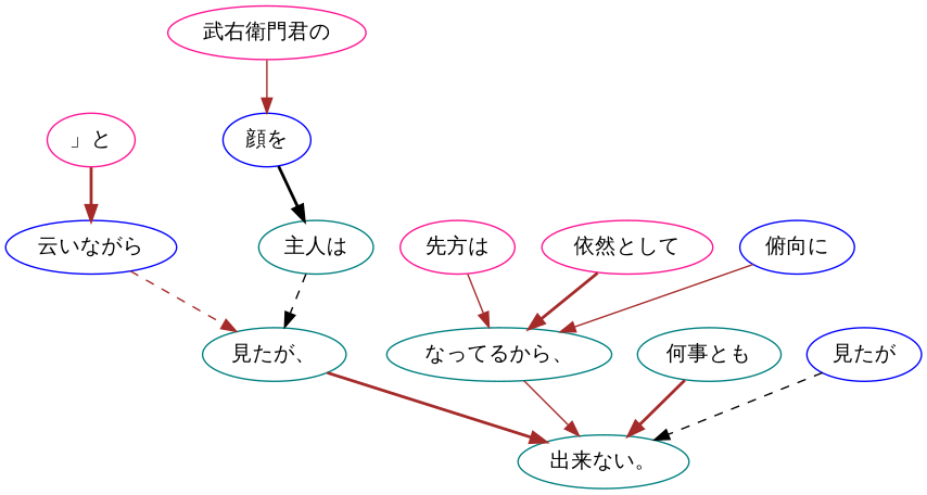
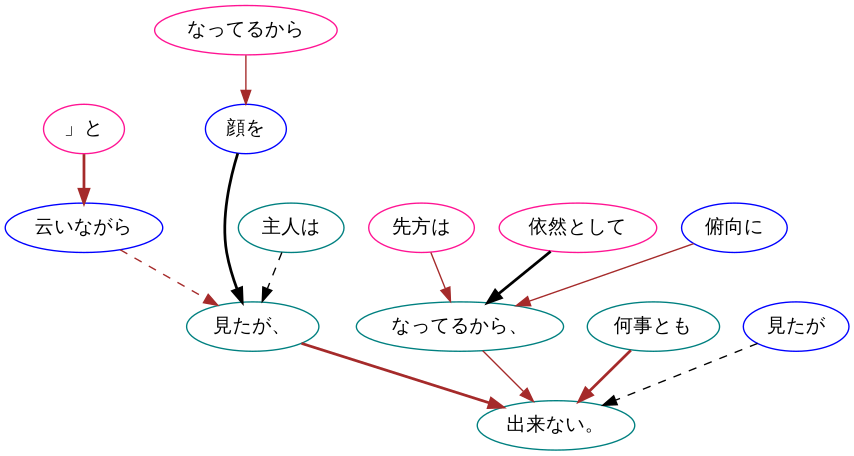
  digraph {
    fontname="Courier Prime"
    node [color=teal fontname="Courier Prime"]
    edge [color=brown fontname="Courier Prime" style=bold]
    n1 [color=deeppink label="」と"]
    n2 [color=blue label="云いながら"]
    n3 [label="見たが、"]
    n4 [label="出来ない。"]
    n5 [label="主人は"]
-   n6 [color=deeppink label="武右衛門君の"]
+   n6 [color=deeppink label="なってるから"]
    n7 [color=blue label="顔を"]
    n8 [color=deeppink label="先方は"]
    n9 [label="なってるから、"]
    n10 [color=deeppink label="依然として"]
    n11 [color=blue label="俯向に"]
    n12 [label="何事とも"]
    n13 [color=blue label="見たが"]
    n1 -> n2
    n2 -> n3 [style=dashed]
    n3 -> n4
    n5 -> n3 [color=black style=dashed]
    n6 -> n7 [style=solid]
-   n7 -> n5 [color=black]
+   n7 -> n3 [color=black]
    n8 -> n9 [style=solid]
    n9 -> n4 [style=solid]
-   n10 -> n9
+   n10 -> n9 [color=black]
    n11 -> n9 [style=solid]
    n12 -> n4
    n13 -> n4 [color=black style=dashed]
  }
